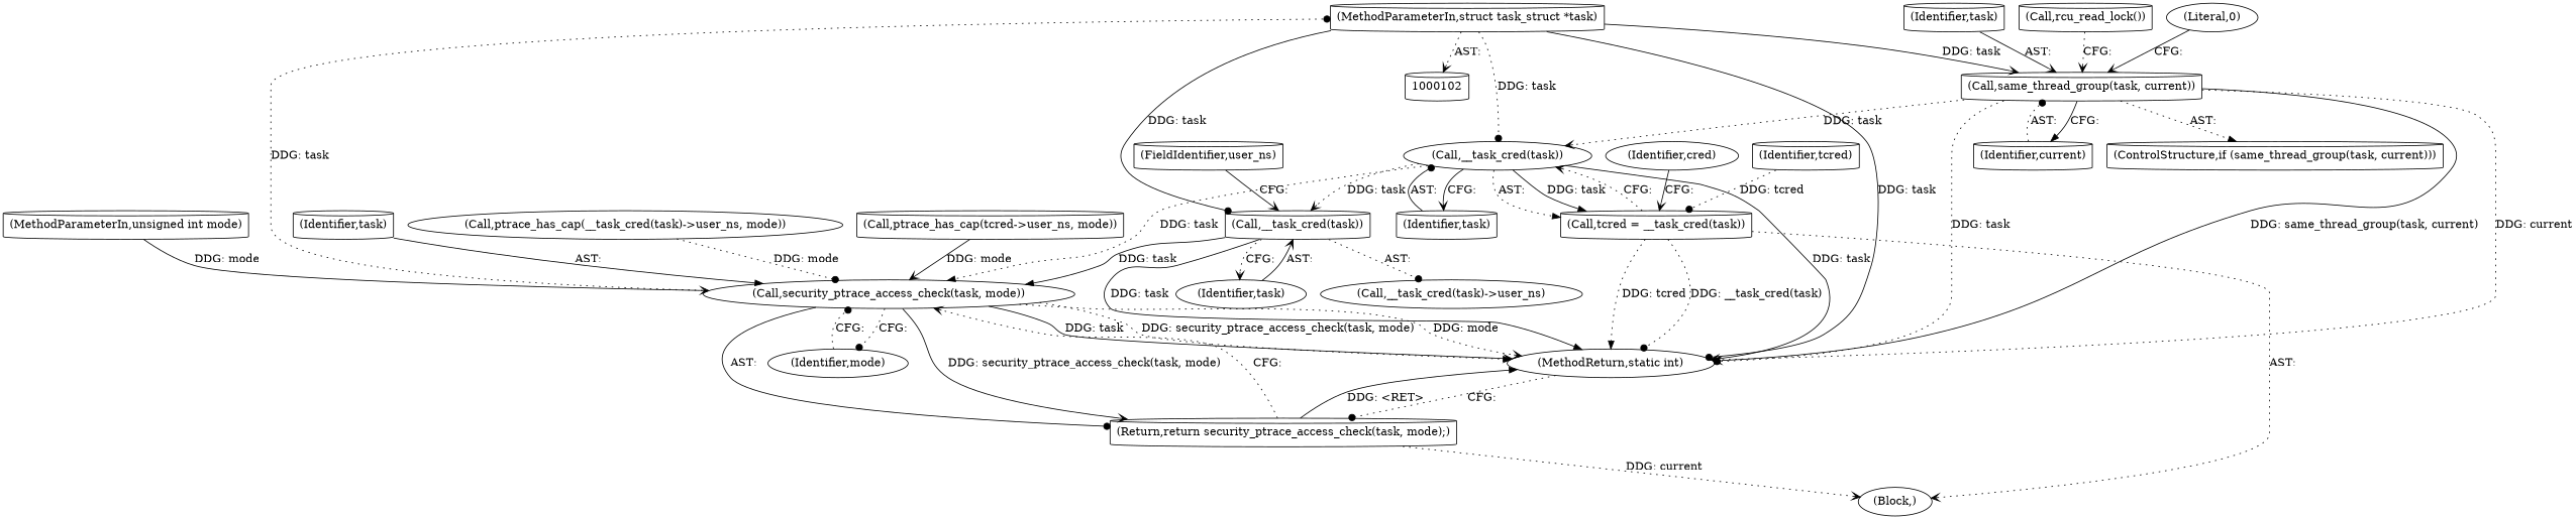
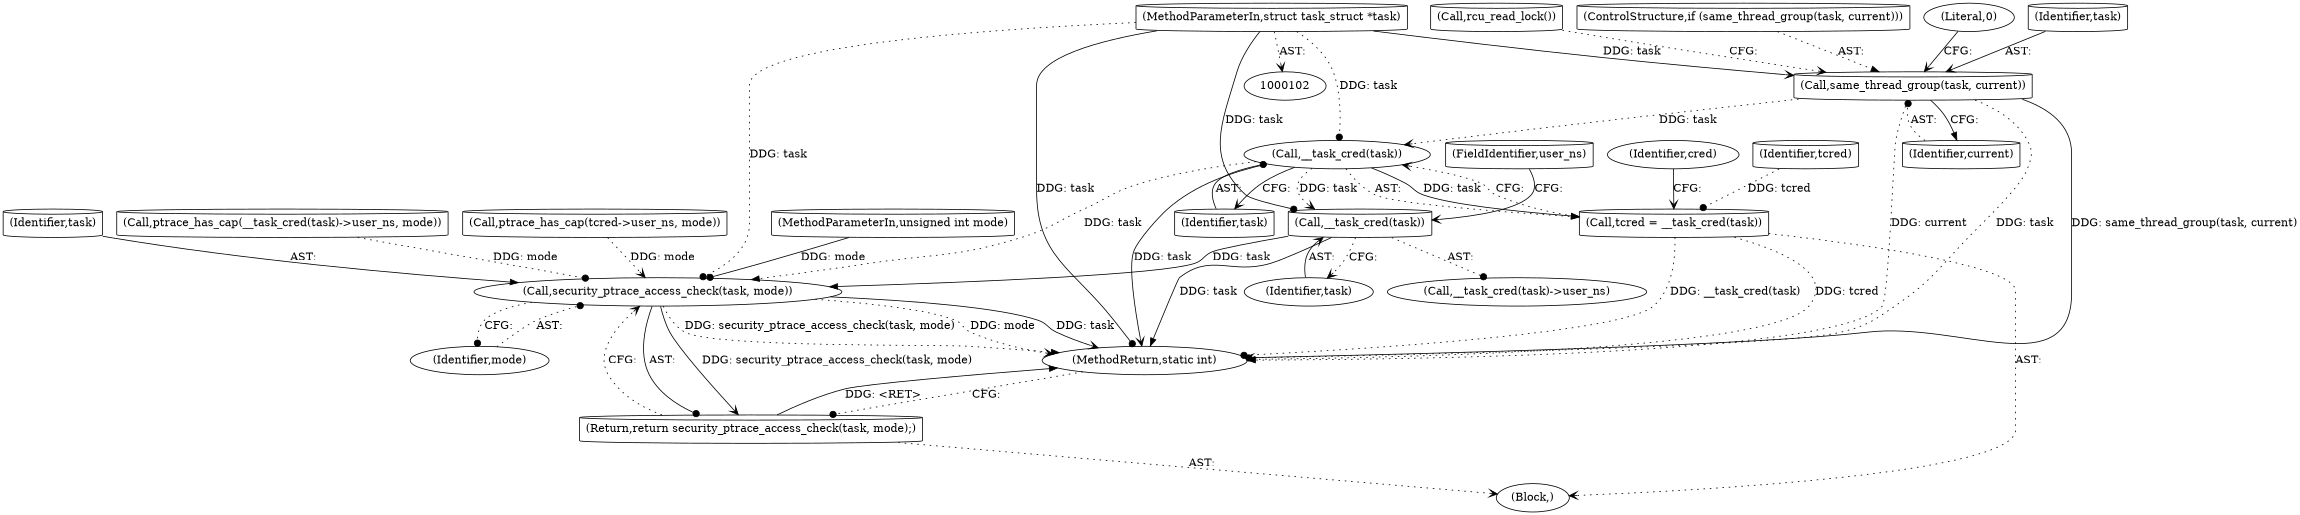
  digraph {
    node [shape=cylinder]
    edge [arrowhead=vee style=dotted]
    n1 [label="(MethodParameterIn,struct task_struct *task)"]
    n2 [label="(Call,same_thread_group(task, current))"]
    n3 [label="(Call,__task_cred(task))" shape=ellipse]
    n4 [label="(Call,__task_cred(task))"]
    n5 [label="(Call,security_ptrace_access_check(task, mode))" shape=ellipse]
    n6 [label="(MethodReturn,static int)" shape=ellipse]
-   1000102
+   1000102 [shape=ellipse]
    n8 [label="(Identifier,current)"]
    n9 [label="(ControlStructure,if (same_thread_group(task, current)))"]
    n10 [label="(Call,tcred = __task_cred(task))"]
    n11 [label="(Identifier,task)"]
    n12 [label="(Call,__task_cred(task)->user_ns)" shape=ellipse]
    n13 [label="(Identifier,task)" shape=ellipse]
    n14 [label="(Return,return security_ptrace_access_check(task, mode);)"]
    n15 [label="(Identifier,mode)" shape=ellipse]
    n16 [label="(Block,)" shape=ellipse]
    n17 [label="(FieldIdentifier,user_ns)"]
    n18 [label="(Identifier,tcred)"]
    n19 [label="(Literal,0)" shape=ellipse]
    n20 [label="(Identifier,task)"]
    n21 [label="(Identifier,cred)" shape=ellipse]
-   n22 [label="(Call,ptrace_has_cap(__task_cred(task)->user_ns, mode))" shape=ellipse]
+   n22 [label="(Call,ptrace_has_cap(__task_cred(task)->user_ns, mode))"]
    n23 [label="(Identifier,task)"]
    n24 [label="(Call,ptrace_has_cap(tcred->user_ns, mode))"]
    n25 [label="(Call,rcu_read_lock())"]
    n26 [label="(MethodParameterIn,unsigned int mode)"]
    n1 -> n2 [label="DDG: task" style=solid]
    n1 -> n3 [arrowhead=dot label="DDG: task"]
    n1 -> n4 [arrowhead=dot label="DDG: task" style=solid]
-   n5 -> n1 [arrowhead=dot label="DDG: task"]
+   n1 -> n5 [arrowhead=dot label="DDG: task"]
    n1 -> n6 [arrowhead=dot label="DDG: task" style=solid]
    n1 -> 1000102 [label="AST: "]
    n2 -> n3 [label="DDG: task"]
    n2 -> n6 [arrowhead=normal label="DDG: current"]
    n2 -> n6 [arrowhead=dot label="DDG: task"]
    n2 -> n6 [label="DDG: same_thread_group(task, current)" style=solid]
    n2 -> n8 [arrowhead=normal label="CFG: " style=solid]
-   n2 -> n9 [arrowhead=normal label="AST: "]
+   n9 -> n2 [arrowhead=normal label="AST: "]
    n3 -> n4 [label="DDG: task"]
    n3 -> n5 [arrowhead=normal label="DDG: task"]
    n3 -> n6 [label="DDG: task" style=solid]
    n3 -> n10 [arrowhead=normal label="AST: "]
    n3 -> n10 [arrowhead=normal label="DDG: task" style=solid]
    n3 -> n11 [label="CFG: " style=solid]
    n4 -> n5 [arrowhead=normal label="DDG: task" style=solid]
    n4 -> n6 [arrowhead=normal label="DDG: task" style=solid]
    n4 -> n12 [arrowhead=dot label="AST: "]
    n4 -> n13 [label="CFG: "]
    n5 -> n6 [label="DDG: task" style=solid]
    n5 -> n6 [arrowhead=normal label="DDG: security_ptrace_access_check(task, mode)"]
    n5 -> n6 [label="DDG: mode"]
    n5 -> n14 [arrowhead=dot label="AST: " style=solid]
    n5 -> n14 [label="DDG: security_ptrace_access_check(task, mode)" style=solid]
    n5 -> n15 [arrowhead=dot label="CFG: "]
    n6 -> n14 [arrowhead=dot label="CFG: "]
    n8 -> n2 [arrowhead=dot label="AST: "]
    n10 -> n3 [label="CFG: "]
    n10 -> n6 [arrowhead=normal label="DDG: tcred"]
    n10 -> n6 [arrowhead=dot label="DDG: __task_cred(task)"]
    n10 -> n16 [label="AST: "]
    n11 -> n3 [arrowhead=dot label="AST: " style=solid]
    n13 -> n4 [label="AST: " style=solid]
    n14 -> n5 [label="CFG: "]
    n14 -> n6 [arrowhead=normal label="DDG: <RET>" style=solid]
-   n14 -> n16 [label="DDG: current"]
-   n15 -> n5 [arrowhead=dot label="CFG: "]
+   n14 -> n16 [label="AST: "]
+   n15 -> n5 [arrowhead=dot label="AST: "]
    n17 -> n4 [label="CFG: " style=solid]
    n18 -> n10 [arrowhead=dot label="DDG: tcred"]
    n19 -> n2 [label="CFG: " style=solid]
    n20 -> n5 [arrowhead=normal label="AST: " style=solid]
    n21 -> n10 [label="CFG: " style=solid]
    n22 -> n5 [arrowhead=dot label="DDG: mode"]
    n23 -> n2 [label="AST: " style=solid]
-   n24 -> n5 [label="DDG: mode" style=solid]
+   n24 -> n5 [label="DDG: mode"]
    n25 -> n2 [label="CFG: "]
-   n26 -> n5 [label="DDG: mode" style=solid]
+   n26 -> n5 [arrowhead=dot label="DDG: mode" style=solid]
  }
